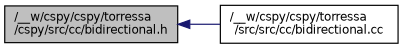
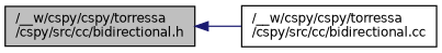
  digraph {
    rankdir=LR
    node [color=black fontname=Helvetica fontsize=10 shape=record]
    n1 [fillcolor=grey75 fontcolor=black height=0.2 label="/__w/cspy/cspy/torressa\l/cspy/src/cc/bidirectional.h" style=filled width=0.4]
-   n2 [height=0.2 label="/__w/cspy/cspy/torressa\l/src/src/cc/bidirectional.cc" width=0.4]
+   n2 [height=0.2 label="/__w/cspy/cspy/torressa\l/cspy/src/cc/bidirectional.cc" width=0.4]
    n1 -> n2 [color=midnightblue dir=back fontname=Helvetica fontsize=10 labelfontname=Helvetica labelfontsize=10 style=solid]
  }
